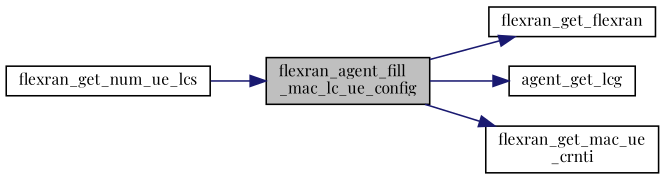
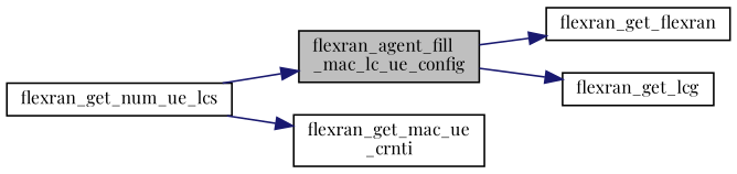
  digraph {
    fontname="Playfair Display"
    rankdir=LR
    node [color=black fillcolor=white fontname="Playfair Display" fontsize=10 shape=record style=filled]
    edge [color=midnightblue fontname="Playfair Display" fontsize=10 labelfontname=Helvetica labelfontsize=10 style=solid]
    n1 [fillcolor=grey75 fontcolor=black height=0.2 label="flexran_agent_fill\l_mac_lc_ue_config" width=0.4]
    n2 [height=0.2 label=flexran_get_flexran width=0.4]
-   n3 [height=0.2 label=agent_get_lcg width=0.4]
+   n3 [height=0.2 label=flexran_get_lcg width=0.4]
    n4 [height=0.2 label="flexran_get_mac_ue\l_crnti" width=0.4]
    n5 [height=0.2 label=flexran_get_num_ue_lcs width=0.4]
    n1 -> n2
    n1 -> n3
-   n1 -> n4
+   n5 -> n4
    n5 -> n1
  }
